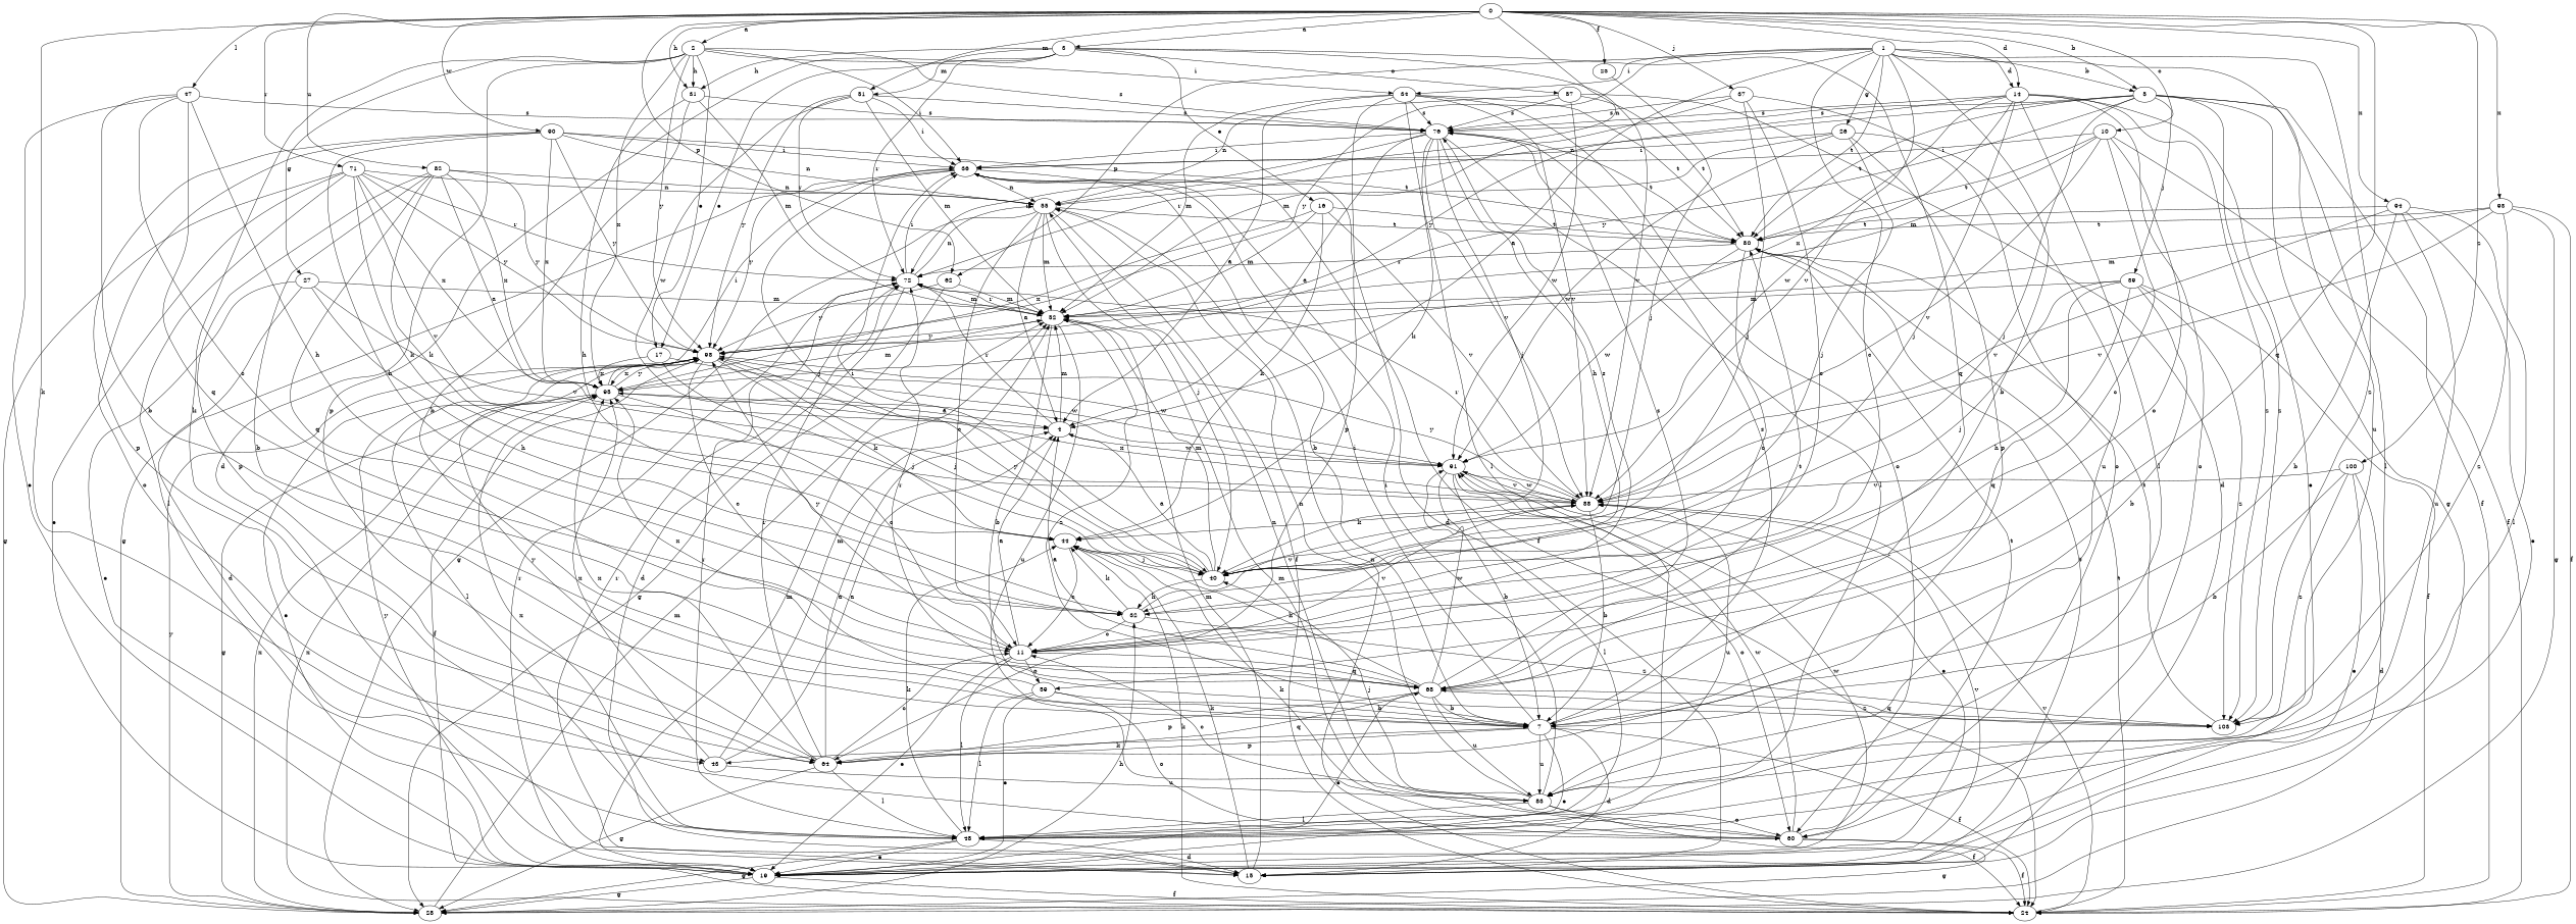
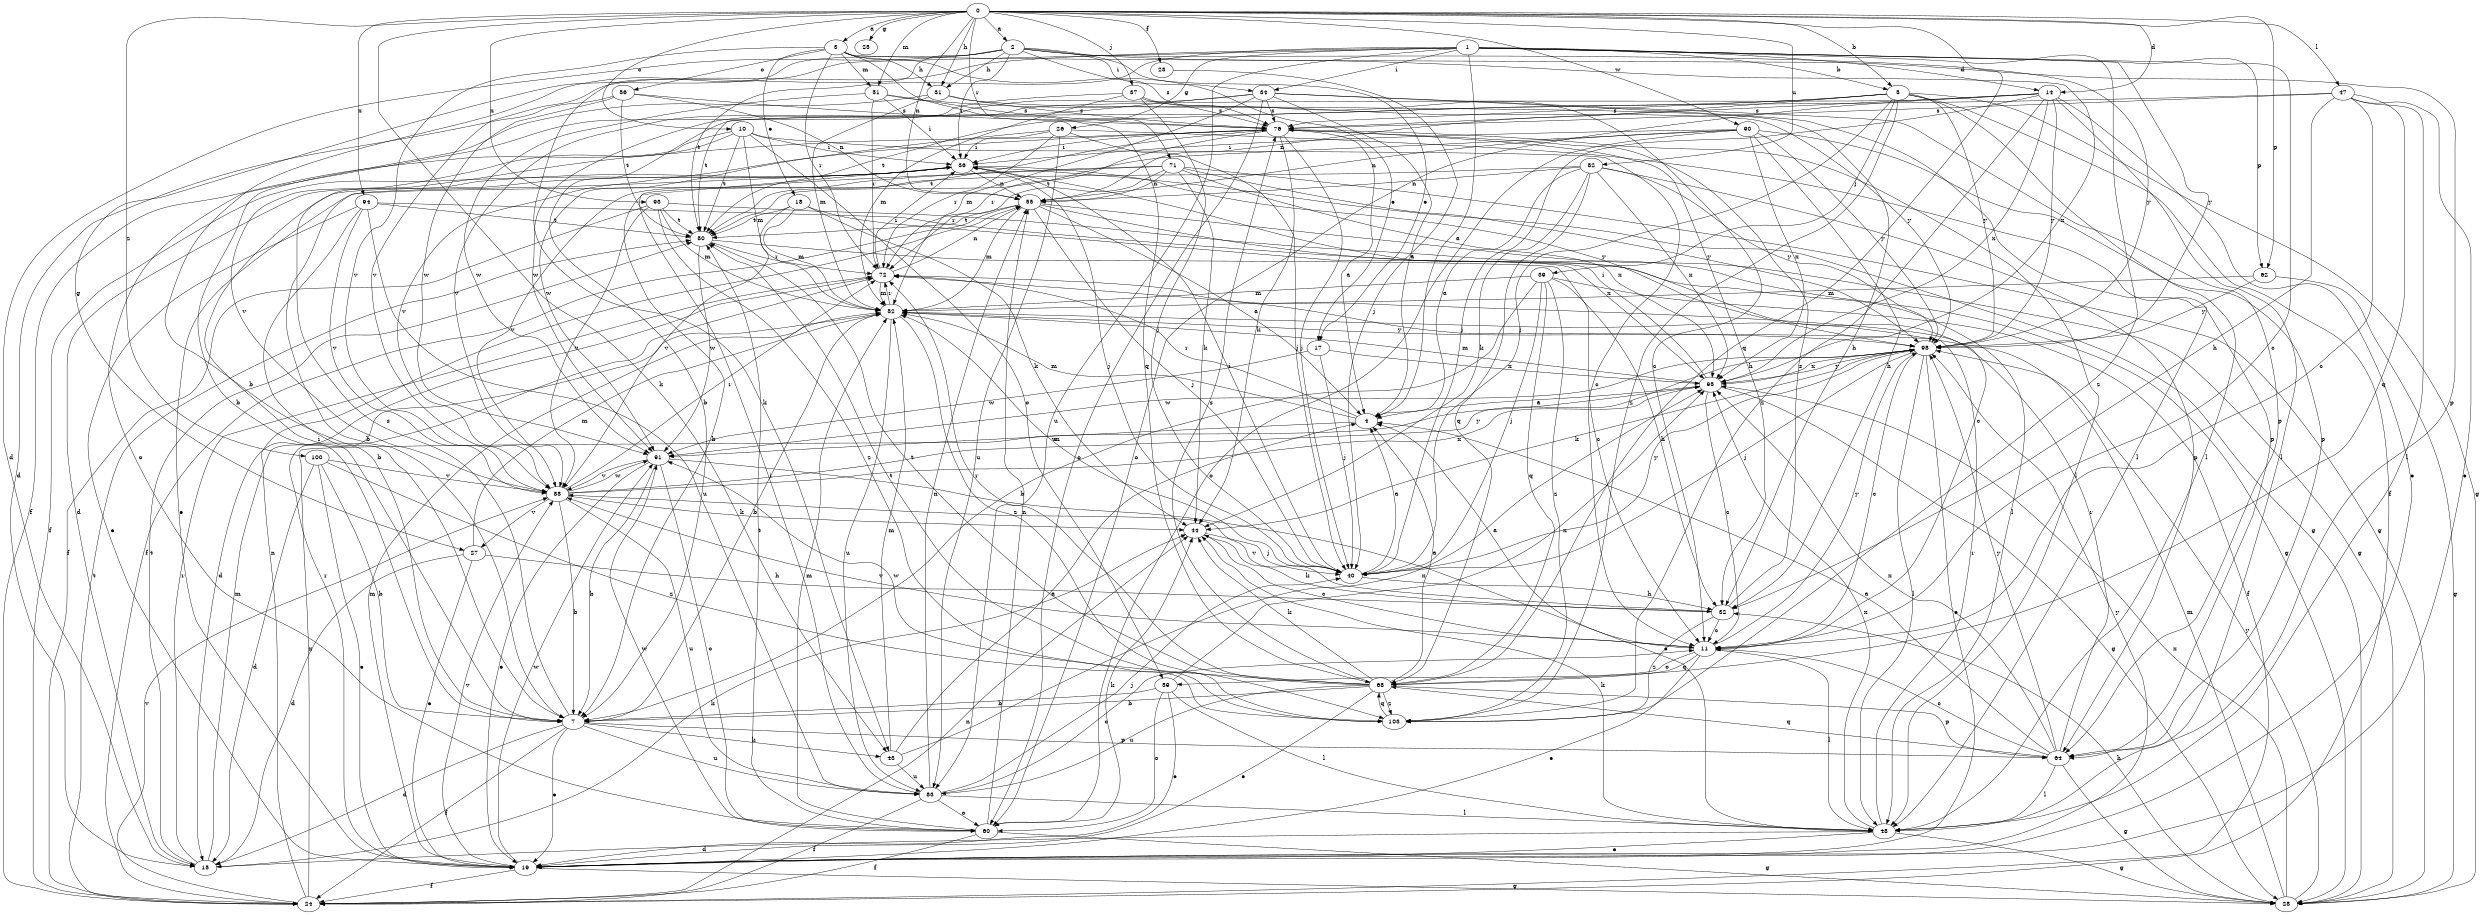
  strict digraph {
    0
    2
    3
    5
    10
    14
    23
+   25
    31
    37
    43
    47
    51
    55
    62
    68
    71
    82
    90
    93
    94
    100
    34
    98
    15
    17
    27
    36
    76
    95
    88
-   18 [label=16]
-   56 [label=57]
+   18
+   56
    64
    72
    80
    103
    24
    28
    39
    40
    48
    11
    52
    59
    91
    19
    60
    7
    32
    4
    83
    44
    1
    26
    0 -> 2 [label=a]
    0 -> 3 [label=a]
    0 -> 5 [label=b]
    0 -> 10 [label=c]
    0 -> 14 [label=d]
    0 -> 23 [label=f]
+   0 -> 25 [label=g]
    0 -> 31 [label=h]
    0 -> 37 [label=j]
    0 -> 43 [label=k]
    0 -> 47 [label=l]
    0 -> 51 [label=m]
    0 -> 55 [label=n]
    0 -> 62 [label=p]
    0 -> 68 [label=q]
    0 -> 71 [label=r]
    0 -> 82 [label=u]
    0 -> 90 [label=w]
    0 -> 93 [label=x]
    0 -> 94 [label=x]
    0 -> 100 [label=z]
    2 -> 31 [label=h]
    2 -> 43 [label=k]
    2 -> 34 [label=i]
    2 -> 98 [label=y]
    2 -> 15 [label=d]
    2 -> 17 [label=e]
    2 -> 27 [label=g]
    2 -> 36 [label=i]
    2 -> 76 [label=s]
    2 -> 95 [label=x]
    3 -> 31 [label=h]
    3 -> 51 [label=m]
    3 -> 68 [label=q]
    3 -> 17 [label=e]
    3 -> 88 [label=v]
    3 -> 18 [label=e]
    3 -> 56 [label=o]
    3 -> 64 [label=p]
    3 -> 72 [label=r]
    5 -> 55 [label=n]
    5 -> 98 [label=y]
    5 -> 76 [label=s]
    5 -> 80 [label=t]
    5 -> 103 [label=z]
    5 -> 24 [label=f]
    5 -> 28 [label=g]
    5 -> 39 [label=j]
    5 -> 40 [label=j]
    5 -> 48 [label=l]
    10 -> 36 [label=i]
    10 -> 88 [label=v]
    10 -> 80 [label=t]
    10 -> 24 [label=f]
    10 -> 11 [label=c]
    10 -> 52 [label=m]
    10 -> 59 [label=o]
    14 -> 98 [label=y]
    14 -> 76 [label=s]
    14 -> 95 [label=x]
    14 -> 103 [label=z]
    14 -> 40 [label=j]
    14 -> 48 [label=l]
    14 -> 91 [label=w]
    14 -> 19 [label=e]
    14 -> 60 [label=o]
    23 -> 40 [label=j]
    31 -> 76 [label=s]
    31 -> 52 [label=m]
    31 -> 7 [label=b]
    31 -> 32 [label=h]
    37 -> 76 [label=s]
    37 -> 40 [label=j]
    37 -> 11 [label=c]
    37 -> 52 [label=m]
    37 -> 60 [label=o]
    43 -> 95 [label=x]
    43 -> 52 [label=m]
    43 -> 4 [label=a]
    43 -> 83 [label=u]
    47 -> 68 [label=q]
    47 -> 76 [label=s]
    47 -> 11 [label=c]
    47 -> 19 [label=e]
    47 -> 7 [label=b]
    47 -> 32 [label=h]
    51 -> 98 [label=y]
    51 -> 36 [label=i]
    51 -> 76 [label=s]
    51 -> 72 [label=r]
-   51 -> 52 [label=m]
    51 -> 91 [label=w]
    55 -> 80 [label=t]
    55 -> 24 [label=f]
    55 -> 28 [label=g]
    55 -> 40 [label=j]
    55 -> 11 [label=c]
    55 -> 52 [label=m]
    55 -> 4 [label=a]
    62 -> 98 [label=y]
    62 -> 28 [label=g]
    62 -> 52 [label=m]
    68 -> 76 [label=s]
    68 -> 64 [label=p]
    68 -> 72 [label=r]
    68 -> 80 [label=t]
    68 -> 103 [label=z]
    68 -> 91 [label=w]
    68 -> 19 [label=e]
    68 -> 7 [label=b]
    68 -> 4 [label=a]
    68 -> 83 [label=u]
    68 -> 44 [label=k]
    71 -> 55 [label=n]
    71 -> 98 [label=y]
    71 -> 95 [label=x]
    71 -> 88 [label=v]
    71 -> 72 [label=r]
    71 -> 28 [label=g]
-   71 -> 48 [label=l]
+   47 -> 48 [label=l]
    71 -> 19 [label=e]
    71 -> 44 [label=k]
    82 -> 55 [label=n]
    82 -> 68 [label=q]
    82 -> 98 [label=y]
    82 -> 95 [label=x]
    82 -> 64 [label=p]
    82 -> 7 [label=b]
    82 -> 4 [label=a]
    82 -> 44 [label=k]
    90 -> 55 [label=n]
    90 -> 98 [label=y]
    90 -> 36 [label=i]
    90 -> 95 [label=x]
    90 -> 64 [label=p]
    90 -> 80 [label=t]
    90 -> 60 [label=o]
    90 -> 32 [label=h]
    93 -> 88 [label=v]
    93 -> 80 [label=t]
    93 -> 103 [label=z]
    93 -> 24 [label=f]
    93 -> 28 [label=g]
    93 -> 52 [label=m]
    94 -> 88 [label=v]
    94 -> 80 [label=t]
    94 -> 48 [label=l]
    94 -> 19 [label=e]
    94 -> 7 [label=b]
    94 -> 83 [label=u]
    100 -> 15 [label=d]
    100 -> 88 [label=v]
    100 -> 103 [label=z]
    100 -> 19 [label=e]
    100 -> 7 [label=b]
    34 -> 76 [label=s]
    34 -> 88 [label=v]
    34 -> 64 [label=p]
    34 -> 80 [label=t]
    34 -> 48 [label=l]
    34 -> 52 [label=m]
    34 -> 60 [label=o]
    34 -> 4 [label=a]
    98 -> 95 [label=x]
-   98 -> 24 [label=f]
    98 -> 40 [label=j]
    98 -> 48 [label=l]
    98 -> 11 [label=c]
    98 -> 91 [label=w]
    98 -> 19 [label=e]
    98 -> 44 [label=k]
    15 -> 72 [label=r]
    15 -> 80 [label=t]
    15 -> 52 [label=m]
    15 -> 44 [label=k]
    17 -> 95 [label=x]
    17 -> 40 [label=j]
    17 -> 91 [label=w]
    27 -> 15 [label=d]
-   27 -> 88 [label=v]
+   88 -> 27 [label=v]
    27 -> 52 [label=m]
    27 -> 19 [label=e]
    27 -> 32 [label=h]
    36 -> 55 [label=n]
    36 -> 98 [label=y]
    36 -> 15 [label=d]
    36 -> 24 [label=f]
    36 -> 28 [label=g]
    36 -> 40 [label=j]
    36 -> 7 [label=b]
    76 -> 36 [label=i]
    76 -> 88 [label=v]
    76 -> 72 [label=r]
    76 -> 80 [label=t]
    76 -> 40 [label=j]
    76 -> 48 [label=l]
    76 -> 32 [label=h]
    76 -> 4 [label=a]
    76 -> 44 [label=k]
    95 -> 98 [label=y]
    95 -> 36 [label=i]
    95 -> 28 [label=g]
    95 -> 11 [label=c]
    95 -> 52 [label=m]
    95 -> 4 [label=a]
    88 -> 98 [label=y]
    88 -> 95 [label=x]
    88 -> 72 [label=r]
    88 -> 91 [label=w]
    88 -> 7 [label=b]
    88 -> 83 [label=u]
    88 -> 44 [label=k]
    18 -> 95 [label=x]
    18 -> 88 [label=v]
    18 -> 80 [label=t]
    18 -> 52 [label=m]
    18 -> 44 [label=k]
    56 -> 55 [label=n]
    56 -> 15 [label=d]
    56 -> 76 [label=s]
    56 -> 80 [label=t]
    56 -> 91 [label=w]
    64 -> 68 [label=q]
    64 -> 98 [label=y]
    64 -> 95 [label=x]
    64 -> 72 [label=r]
    64 -> 28 [label=g]
    64 -> 48 [label=l]
    64 -> 11 [label=c]
    64 -> 4 [label=a]
    72 -> 55 [label=n]
    72 -> 15 [label=d]
    72 -> 36 [label=i]
    72 -> 52 [label=m]
    80 -> 72 [label=r]
    80 -> 11 [label=c]
    80 -> 91 [label=w]
    103 -> 68 [label=q]
    103 -> 80 [label=t]
    24 -> 55 [label=n]
    24 -> 95 [label=x]
    24 -> 88 [label=v]
    24 -> 80 [label=t]
-   24 -> 44 [label=k]
+   24 -> 44 [label=n]
    28 -> 98 [label=y]
    28 -> 95 [label=x]
    28 -> 52 [label=m]
    28 -> 32 [label=h]
    39 -> 68 [label=q]
    39 -> 103 [label=z]
    39 -> 24 [label=f]
    39 -> 40 [label=j]
    39 -> 52 [label=m]
    39 -> 7 [label=b]
    39 -> 32 [label=h]
    40 -> 98 [label=y]
    40 -> 36 [label=i]
    40 -> 52 [label=m]
    40 -> 32 [label=h]
    40 -> 4 [label=a]
    48 -> 15 [label=d]
    48 -> 95 [label=x]
    48 -> 72 [label=r]
    48 -> 28 [label=g]
    48 -> 19 [label=e]
    48 -> 44 [label=k]
    11 -> 68 [label=q]
    11 -> 98 [label=y]
    11 -> 88 [label=v]
    11 -> 48 [label=l]
    11 -> 59 [label=o]
    11 -> 19 [label=e]
    11 -> 4 [label=a]
    52 -> 98 [label=y]
    52 -> 72 [label=r]
    52 -> 103 [label=z]
    52 -> 7 [label=b]
    52 -> 83 [label=u]
    59 -> 95 [label=x]
    59 -> 48 [label=l]
    59 -> 19 [label=e]
    59 -> 60 [label=o]
    59 -> 7 [label=b]
    91 -> 88 [label=v]
-   91 -> 48 [label=l]
+   91 -> 48 [label=e]
    91 -> 19 [label=e]
    91 -> 60 [label=o]
    91 -> 7 [label=b]
    19 -> 98 [label=y]
    19 -> 88 [label=v]
    19 -> 72 [label=r]
    19 -> 24 [label=f]
    19 -> 28 [label=g]
    19 -> 52 [label=m]
    19 -> 91 [label=w]
    60 -> 55 [label=n]
    60 -> 80 [label=t]
    60 -> 24 [label=f]
    60 -> 28 [label=g]
    60 -> 52 [label=m]
    60 -> 91 [label=w]
    60 -> 44 [label=k]
    7 -> 43 [label=k]
    7 -> 15 [label=d]
    7 -> 36 [label=i]
    7 -> 76 [label=s]
    7 -> 64 [label=p]
    7 -> 24 [label=f]
    7 -> 19 [label=e]
    7 -> 83 [label=u]
    32 -> 76 [label=s]
    32 -> 88 [label=v]
    32 -> 103 [label=z]
    32 -> 11 [label=c]
    32 -> 44 [label=k]
    4 -> 72 [label=r]
    4 -> 52 [label=m]
    4 -> 91 [label=w]
    83 -> 55 [label=n]
    83 -> 36 [label=i]
    83 -> 24 [label=f]
    83 -> 40 [label=j]
    83 -> 48 [label=l]
    83 -> 11 [label=c]
    83 -> 60 [label=o]
    44 -> 40 [label=j]
    44 -> 11 [label=c]
    1 -> 5 [label=b]
    1 -> 14 [label=d]
    1 -> 62 [label=p]
    1 -> 34 [label=i]
    1 -> 98 [label=y]
    1 -> 88 [label=v]
    1 -> 80 [label=t]
    1 -> 103 [label=z]
    1 -> 11 [label=c]
    1 -> 7 [label=b]
    1 -> 4 [label=a]
    1 -> 83 [label=u]
    1 -> 26 [label=g]
    26 -> 36 [label=i]
    26 -> 64 [label=p]
    26 -> 72 [label=r]
    26 -> 40 [label=j]
    26 -> 91 [label=w]
    26 -> 83 [label=u]
  }
